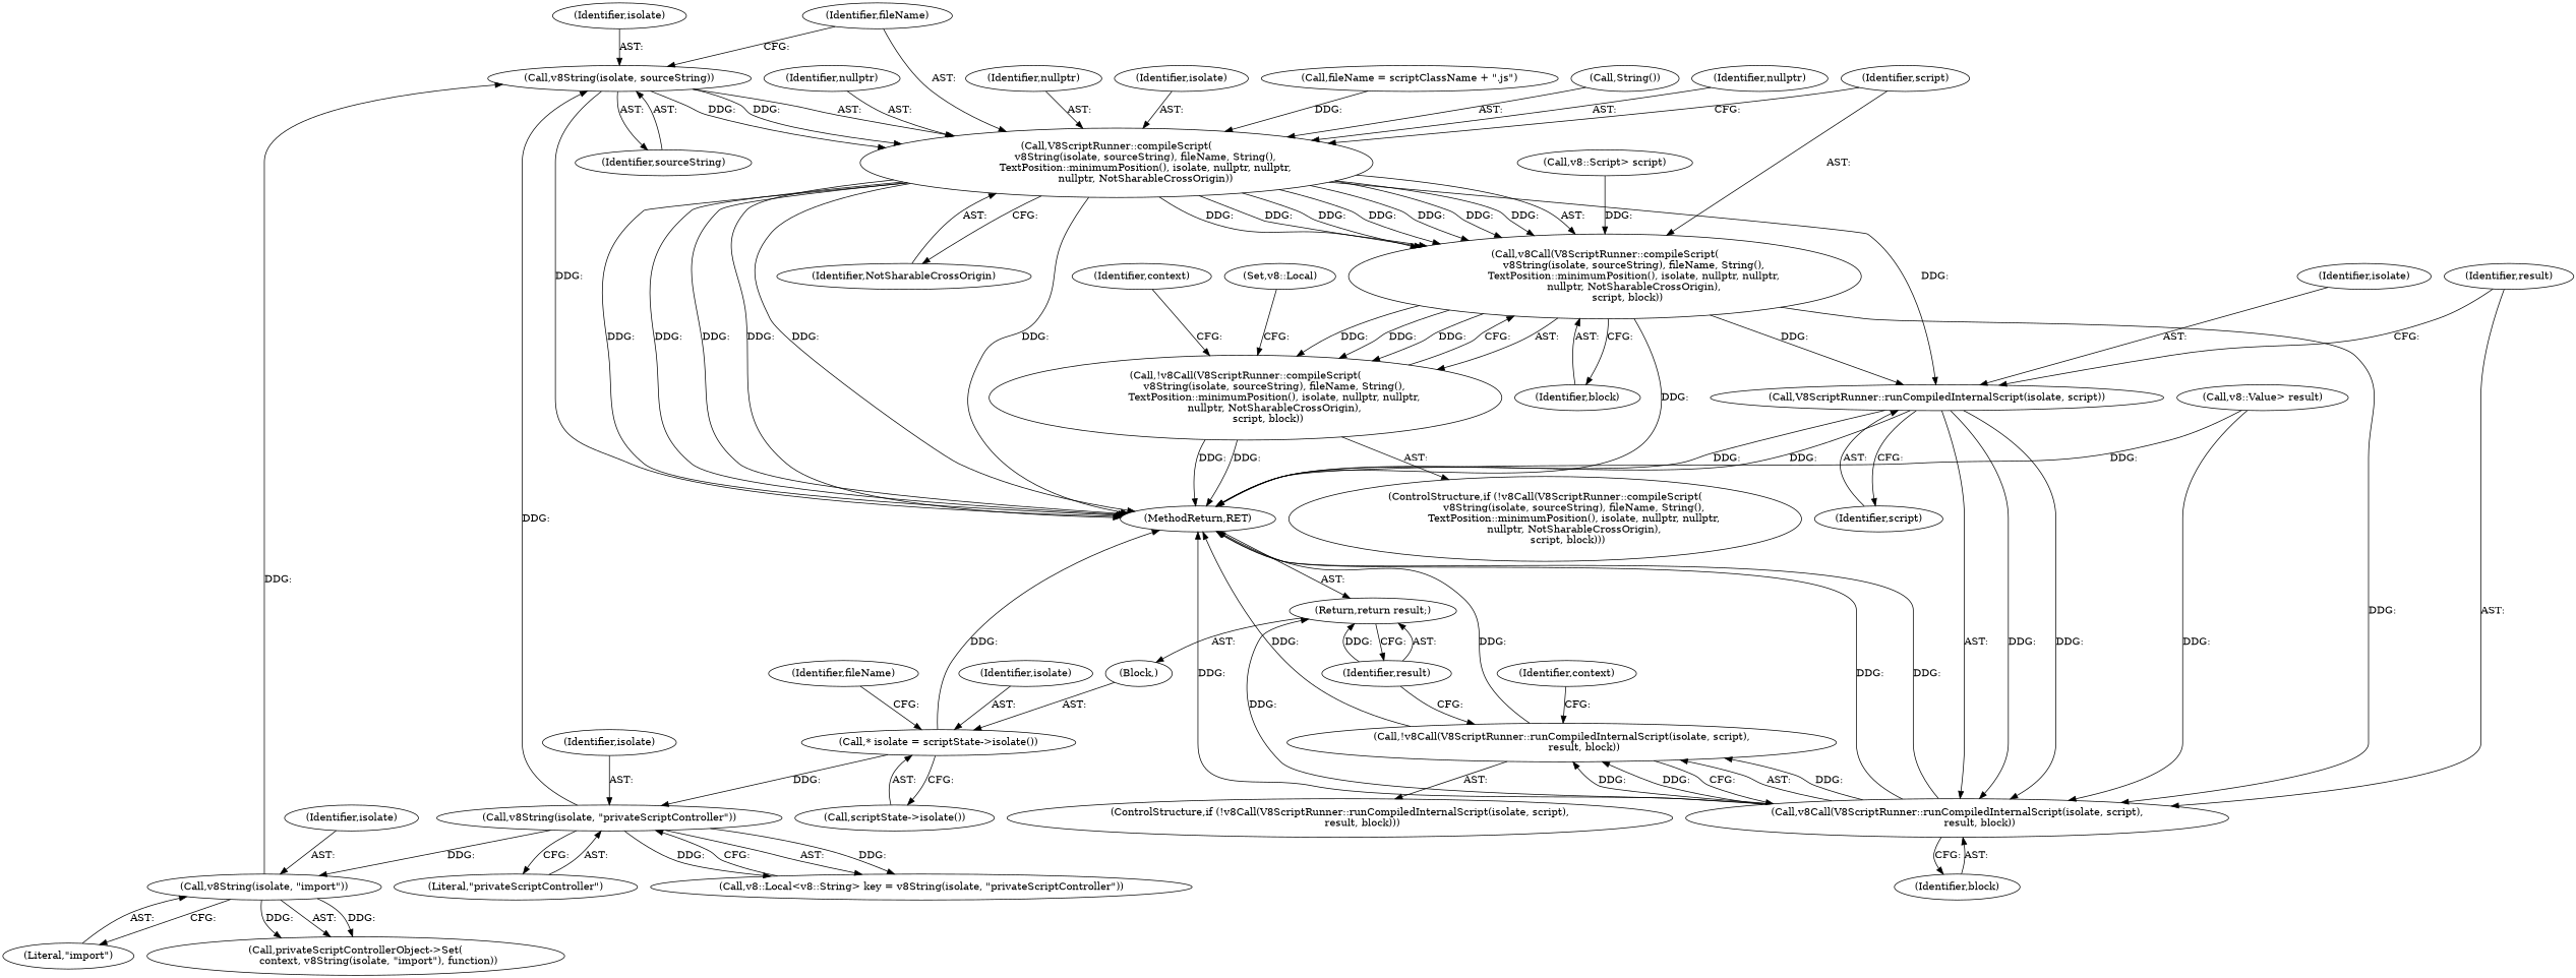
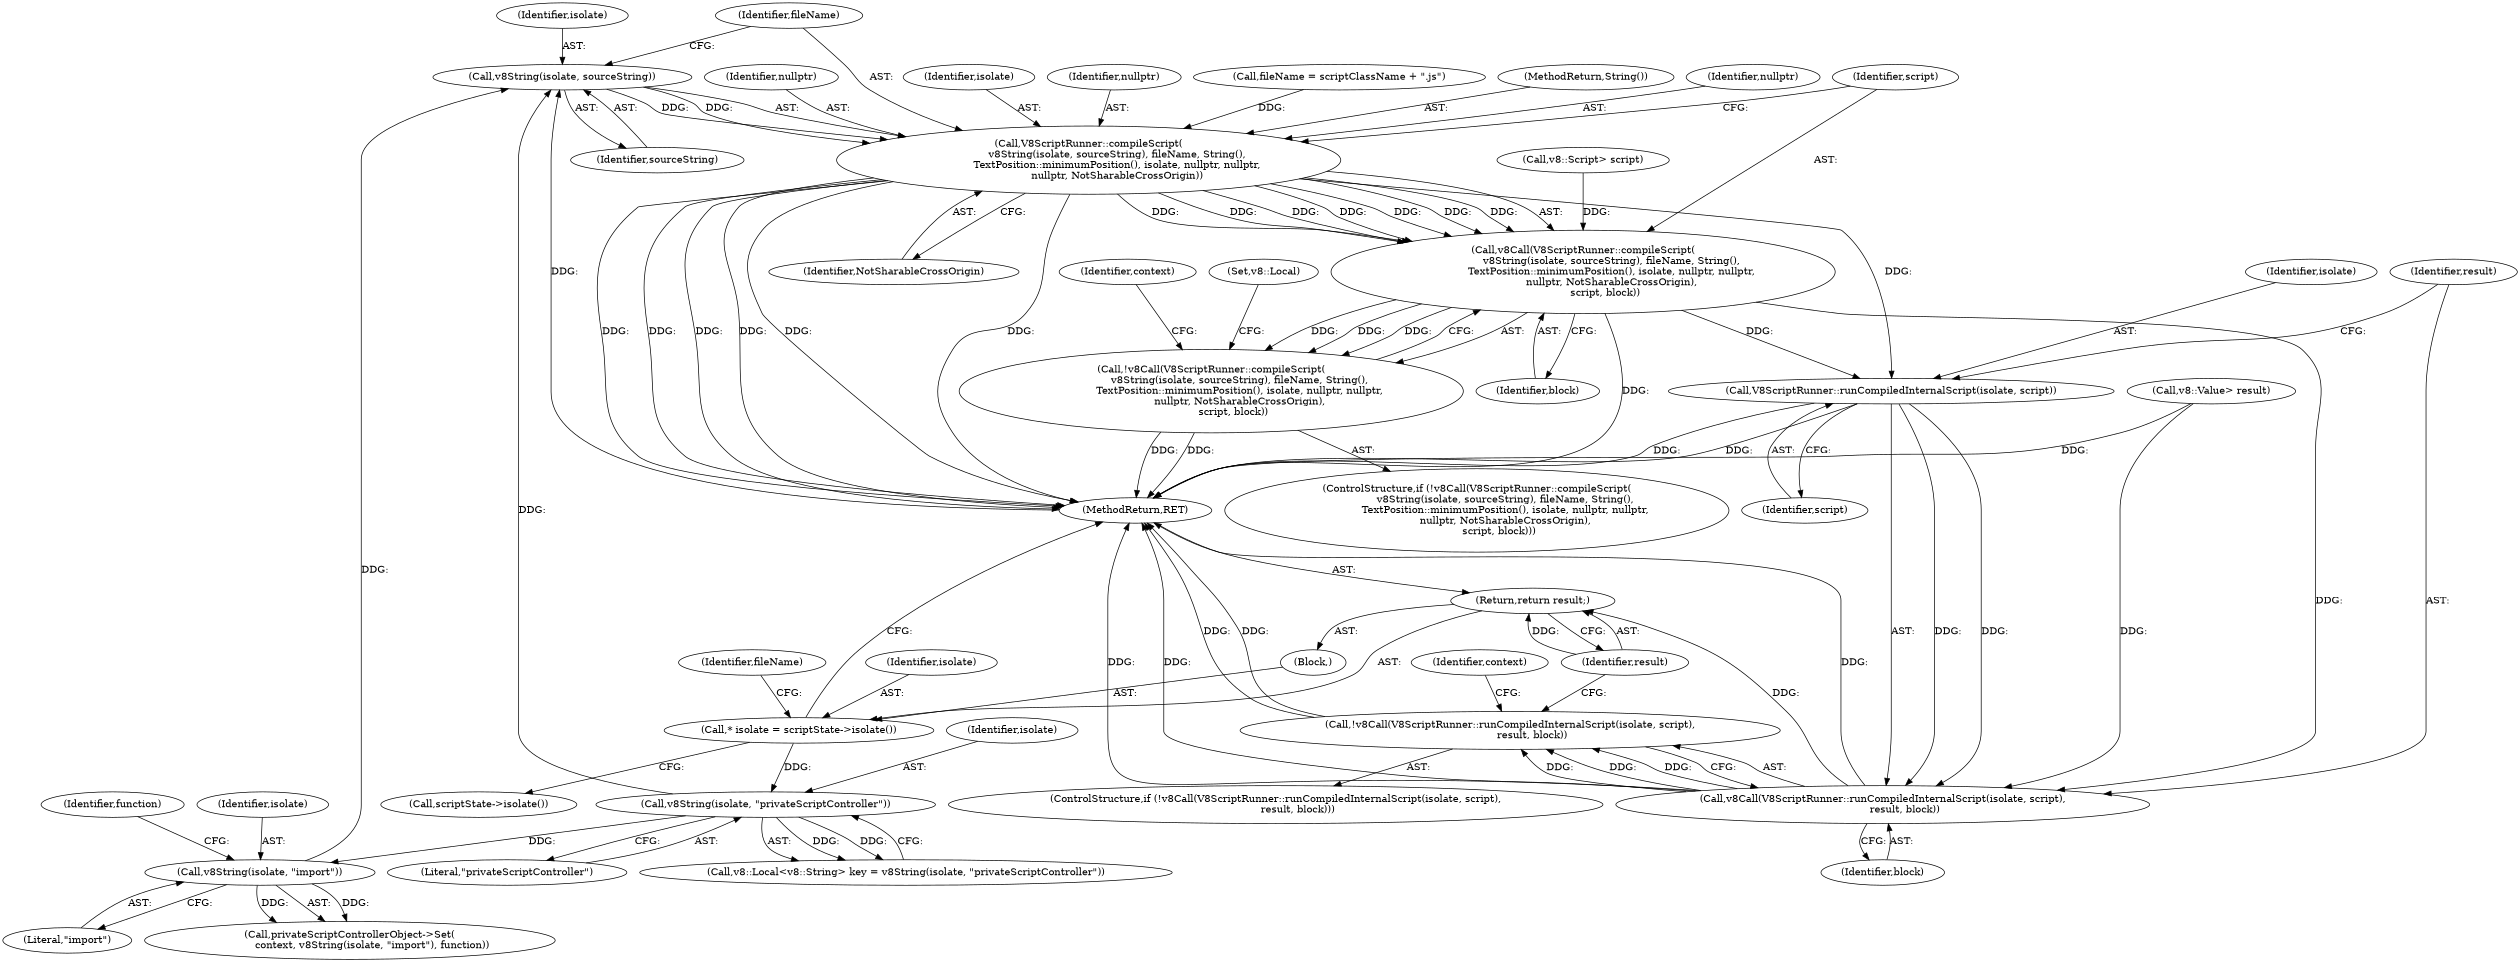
  digraph {
    n1 [label="(Call,v8String(isolate, sourceString))"]
    n2 [label="(Call,V8ScriptRunner::compileScript(\n                  v8String(isolate, sourceString), fileName, String(),\n                  TextPosition::minimumPosition(), isolate, nullptr, nullptr,\n                  nullptr, NotSharableCrossOrigin))"]
    n3 [label="(MethodReturn,RET)"]
    n4 [label="(Identifier,sourceString)"]
    n5 [label="(Call,v8Call(V8ScriptRunner::compileScript(\n                  v8String(isolate, sourceString), fileName, String(),\n                  TextPosition::minimumPosition(), isolate, nullptr, nullptr,\n                  nullptr, NotSharableCrossOrigin),\n              script, block))"]
    n6 [label="(Call,V8ScriptRunner::runCompiledInternalScript(isolate, script))"]
    n7 [label="(Identifier,NotSharableCrossOrigin)"]
    n8 [label="(Return,return result;)"]
    n9 [label="(Call,v8String(isolate, \"import\"))"]
    n10 [label="(Literal,\"import\")"]
    n11 [label="(Call,privateScriptControllerObject->Set(\n              context, v8String(isolate, \"import\"), function))"]
    n12 [label="(Call,v8String(isolate, \"privateScriptController\"))"]
    n13 [label="(Call,v8::Local<v8::String> key = v8String(isolate, \"privateScriptController\"))"]
    n14 [label="(Literal,\"privateScriptController\")"]
    n15 [label="(Call,* isolate = scriptState->isolate())"]
    n16 [label="(Call,scriptState->isolate())"]
    n17 [label="(Block,)"]
    n18 [label="(Call,!v8Call(V8ScriptRunner::compileScript(\n                  v8String(isolate, sourceString), fileName, String(),\n                  TextPosition::minimumPosition(), isolate, nullptr, nullptr,\n                  nullptr, NotSharableCrossOrigin),\n              script, block))"]
    n19 [label="(Call,v8Call(V8ScriptRunner::runCompiledInternalScript(isolate, script),\n              result, block))"]
    n20 [label="(Identifier,block)"]
    n21 [label="(Identifier,script)"]
    n22 [label="(ControlStructure,if (!v8Call(V8ScriptRunner::compileScript(\n                  v8String(isolate, sourceString), fileName, String(),\n                  TextPosition::minimumPosition(), isolate, nullptr, nullptr,\n                  nullptr, NotSharableCrossOrigin),\n              script, block)))"]
    n23 [label="(Call,!v8Call(V8ScriptRunner::runCompiledInternalScript(isolate, script),\n              result, block))"]
    n24 [label="(Identifier,block)"]
    n25 [label="(ControlStructure,if (!v8Call(V8ScriptRunner::runCompiledInternalScript(isolate, script),\n              result, block)))"]
    n26 [label="(Identifier,result)"]
    n27 [label="(Identifier,script)"]
    n28 [label="(Identifier,context)"]
    n29 [label="(Identifier,isolate)"]
    n30 [label="(Identifier,nullptr)"]
    n31 [label="(Call,fileName = scriptClassName + \".js\")"]
    n32 [label="(Identifier,context)"]
-   n33 [label="(Call,String())"]
+   n33 [label="(MethodReturn,String())"]
    n34 [label="(Identifier,fileName)"]
    n35 [label="(Identifier,nullptr)"]
    n36 [label="(Call,v8::Value> result)"]
    n37 [label="(Identifier,nullptr)"]
    n38 [label="(Identifier,isolate)"]
    n39 [label="(Identifier,fileName)"]
    n40 [label="(Identifier,isolate)"]
+   n41 [label="(Identifier,function)"]
    n42 [label="(Identifier,isolate)"]
    n43 [label="(Call,v8::Script> script)"]
    n44 [label="(Identifier,isolate)"]
    n45 [label="(Identifier,isolate)"]
    n46 [label="(Identifier,result)"]
    n47 [label="(Set,v8::Local)"]
    n1 -> n2 [label="AST: "]
    n1 -> n2 [label="DDG: "]
    n1 -> n2 [label="DDG: "]
-   n1 -> n3 [label="DDG: "]
+   n3 -> n1 [label="DDG: "]
    n1 -> n4 [label="AST: "]
    n2 -> n3 [label="DDG: "]
    n2 -> n3 [label="DDG: "]
    n2 -> n3 [label="DDG: "]
    n2 -> n3 [label="DDG: "]
    n2 -> n3 [label="DDG: "]
    n2 -> n3 [label="DDG: "]
    n2 -> n5 [label="AST: "]
    n2 -> n5 [label="DDG: "]
    n2 -> n5 [label="DDG: "]
    n2 -> n5 [label="DDG: "]
    n2 -> n5 [label="DDG: "]
    n2 -> n5 [label="DDG: "]
    n2 -> n5 [label="DDG: "]
    n2 -> n5 [label="DDG: "]
    n2 -> n6 [label="DDG: "]
    n2 -> n7 [label="CFG: "]
    n3 -> n8 [label="AST: "]
    n4 -> n1 [label="AST: "]
    n5 -> n3 [label="DDG: "]
    n5 -> n6 [label="DDG: "]
    n5 -> n18 [label="AST: "]
    n5 -> n18 [label="DDG: "]
    n5 -> n18 [label="DDG: "]
    n5 -> n18 [label="DDG: "]
    n5 -> n19 [label="DDG: "]
    n5 -> n20 [label="CFG: "]
    n6 -> n3 [label="DDG: "]
    n6 -> n3 [label="DDG: "]
    n6 -> n19 [label="AST: "]
    n6 -> n19 [label="DDG: "]
    n6 -> n19 [label="DDG: "]
    n6 -> n21 [label="CFG: "]
    n7 -> n2 [label="AST: "]
    n8 -> n17 [label="AST: "]
    n8 -> n26 [label="CFG: "]
    n9 -> n1 [label="DDG: "]
    n9 -> n10 [label="CFG: "]
    n9 -> n11 [label="AST: "]
    n9 -> n11 [label="DDG: "]
    n9 -> n11 [label="DDG: "]
    n10 -> n9 [label="AST: "]
    n12 -> n1 [label="DDG: "]
    n12 -> n9 [label="DDG: "]
    n12 -> n13 [label="AST: "]
    n12 -> n13 [label="DDG: "]
    n12 -> n13 [label="DDG: "]
    n12 -> n14 [label="CFG: "]
    n13 -> n12 [label="CFG: "]
    n14 -> n12 [label="AST: "]
-   n15 -> n3 [label="DDG: "]
+   n15 -> n3 [label="CFG: "]
    n15 -> n12 [label="DDG: "]
    n15 -> n16 [label="CFG: "]
-   n16 -> n15 [label="AST: "]
+   n8 -> n15 [label="AST: "]
    n17 -> n15 [label="AST: "]
    n18 -> n3 [label="DDG: "]
    n18 -> n3 [label="DDG: "]
    n18 -> n5 [label="CFG: "]
    n18 -> n22 [label="AST: "]
    n19 -> n3 [label="DDG: "]
    n19 -> n3 [label="DDG: "]
    n19 -> n3 [label="DDG: "]
    n19 -> n8 [label="DDG: "]
    n19 -> n23 [label="AST: "]
    n19 -> n23 [label="DDG: "]
    n19 -> n23 [label="DDG: "]
    n19 -> n23 [label="DDG: "]
    n19 -> n24 [label="CFG: "]
    n20 -> n5 [label="AST: "]
    n21 -> n6 [label="AST: "]
    n23 -> n3 [label="DDG: "]
    n23 -> n3 [label="DDG: "]
    n23 -> n19 [label="CFG: "]
    n23 -> n25 [label="AST: "]
    n24 -> n19 [label="AST: "]
    n26 -> n8 [label="AST: "]
    n26 -> n8 [label="DDG: "]
    n26 -> n23 [label="CFG: "]
    n27 -> n2 [label="CFG: "]
    n27 -> n5 [label="AST: "]
    n28 -> n18 [label="CFG: "]
    n29 -> n12 [label="AST: "]
    n30 -> n2 [label="AST: "]
    n31 -> n2 [label="DDG: "]
    n32 -> n23 [label="CFG: "]
    n33 -> n2 [label="AST: "]
    n34 -> n15 [label="CFG: "]
    n35 -> n2 [label="AST: "]
    n36 -> n3 [label="DDG: "]
    n36 -> n19 [label="DDG: "]
    n37 -> n2 [label="AST: "]
    n38 -> n15 [label="AST: "]
    n39 -> n1 [label="CFG: "]
    n39 -> n2 [label="AST: "]
    n40 -> n6 [label="AST: "]
+   n41 -> n9 [label="CFG: "]
    n42 -> n2 [label="AST: "]
    n43 -> n5 [label="DDG: "]
    n44 -> n1 [label="AST: "]
    n45 -> n9 [label="AST: "]
    n46 -> n6 [label="CFG: "]
    n46 -> n19 [label="AST: "]
    n47 -> n18 [label="CFG: "]
  }
